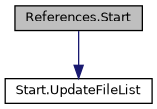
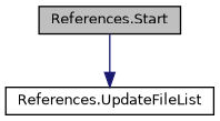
  digraph {
    rankdir=TB
    node [color=black fontname=Helvetica fontsize=10 shape=record style=filled]
    n1 [fillcolor=grey75 fontcolor=black height=0.2 label="References.Start" width=0.4]
-   n2 [fillcolor=white height=0.2 label="Start.UpdateFileList" width=0.4]
+   n2 [fillcolor=white height=0.2 label="References.UpdateFileList" width=0.4]
    n1 -> n2 [color=midnightblue fontname=Helvetica fontsize=10 labelfontname=Helvetica labelfontsize=10 style=solid]
  }
